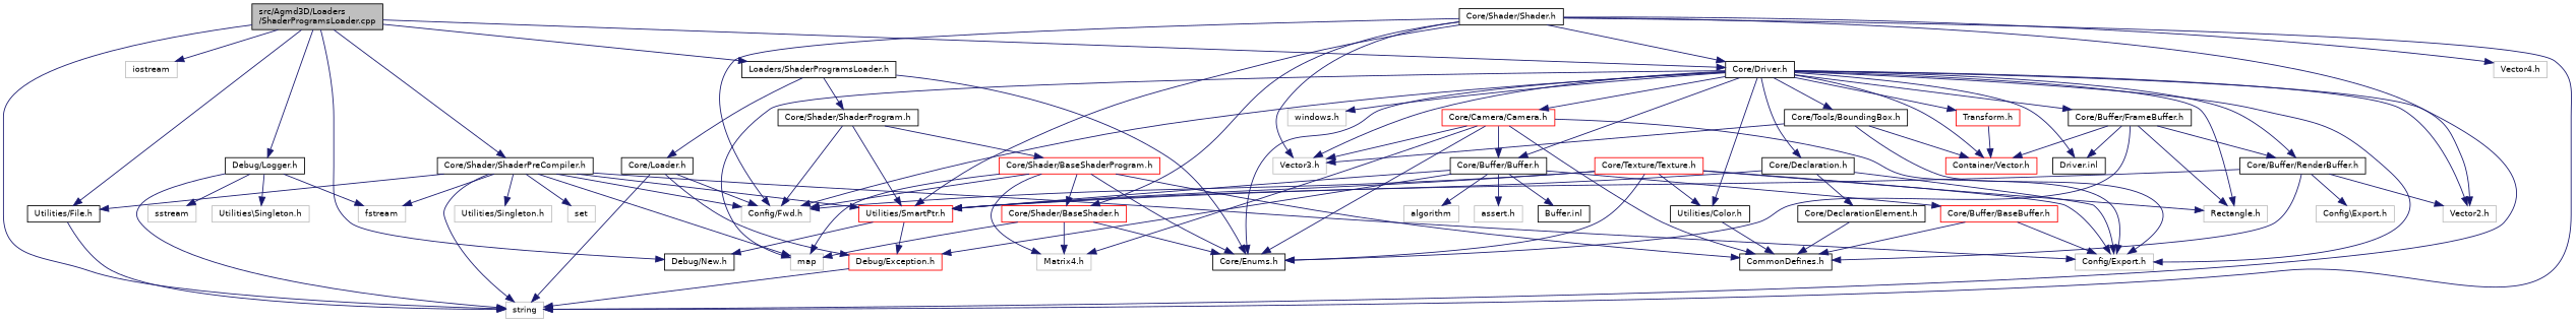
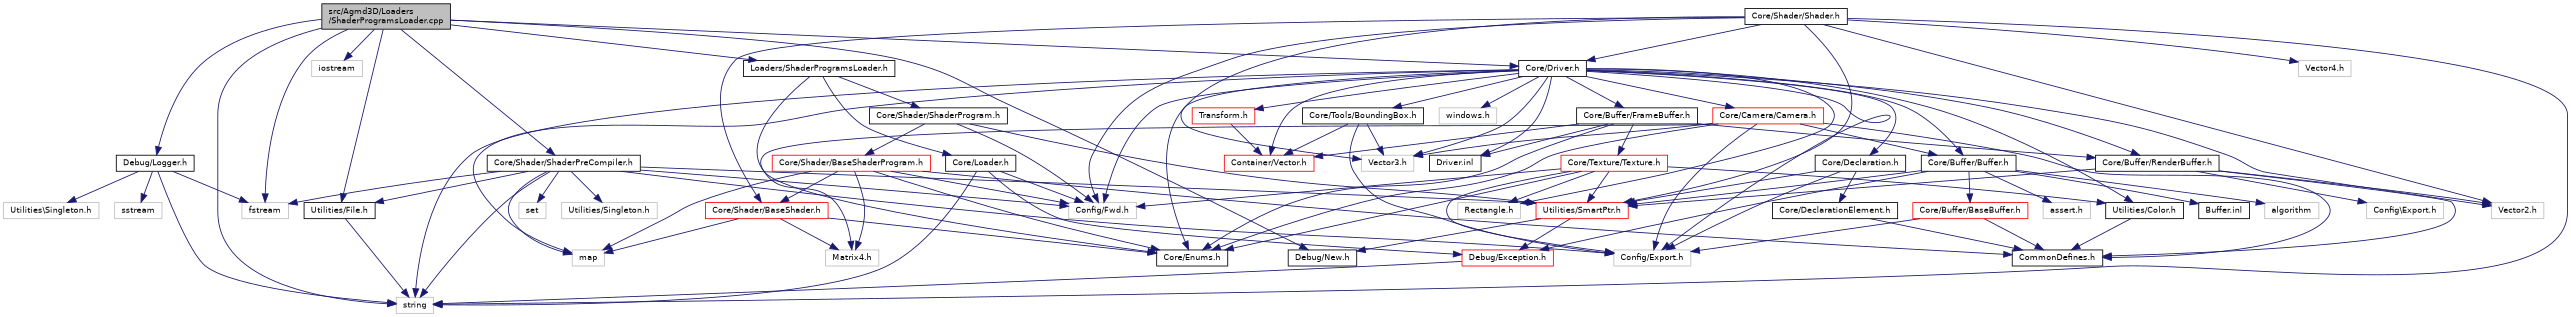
  digraph {
    node [color=black fillcolor=white fontname=Helvetica fontsize=10 shape=record style=filled]
    edge [color=midnightblue fontname=Helvetica fontsize=10 labelfontname=Helvetica labelfontsize=10 style=solid]
    n1 [fillcolor=grey75 fontcolor=black height=0.2 label="src/Agmd3D/Loaders\l/ShaderProgramsLoader.cpp" width=0.4]
    n2 [height=0.2 label="Loaders/ShaderProgramsLoader.h" width=0.4]
    n3 [color=grey75 height=0.2 label=string width=0.4]
    n4 [height=0.2 label="Debug/New.h" width=0.4]
    n5 [height=0.2 label="Core/Driver.h" width=0.4]
    n6 [color=grey75 height=0.2 label=iostream width=0.4]
    n7 [color=grey75 height=0.2 label=fstream width=0.4]
    n8 [height=0.2 label="Utilities/File.h" width=0.4]
    n9 [height=0.2 label="Debug/Logger.h" width=0.4]
    n10 [height=0.2 label="Core/Shader/ShaderPreCompiler.h" width=0.4]
    n11 [height=0.2 label="Core/Loader.h" width=0.4]
    n12 [height=0.2 label="Core/Shader/ShaderProgram.h" width=0.4]
    n13 [height=0.2 label="Core/Enums.h" width=0.4]
    n14 [color=grey75 height=0.2 label="Config/Fwd.h" width=0.4]
    n15 [color=grey75 height=0.2 label=map width=0.4]
    n16 [height=0.2 label="Utilities/Color.h" width=0.4]
    n17 [color=grey75 height=0.2 label="Config/Export.h" width=0.4]
    n18 [height=0.2 label="Core/Buffer/Buffer.h" width=0.4]
    n19 [color=grey75 height=0.2 label="Vector2.h" width=0.4]
    n20 [color=grey75 height=0.2 label="Vector3.h" width=0.4]
    n21 [height=0.2 label="Core/Buffer/FrameBuffer.h" width=0.4]
    n22 [color=grey75 height=0.2 label="Rectangle.h" width=0.4]
    n23 [height=0.2 label="Core/Buffer/RenderBuffer.h" width=0.4]
    n24 [color=red height=0.2 label="Container/Vector.h" width=0.4]
    n25 [height=0.2 label="Core/Declaration.h" width=0.4]
    n26 [color=red height=0.2 label="Core/Camera/Camera.h" width=0.4]
    n27 [height=0.2 label="Core/Tools/BoundingBox.h" width=0.4]
    n28 [color=red height=0.2 label="Transform.h" width=0.4]
    n29 [color=grey75 height=0.2 label="windows.h" width=0.4]
    n30 [height=0.2 label="Driver.inl" width=0.4]
    n31 [color=grey75 height=0.2 label=sstream width=0.4]
    n32 [color=grey75 height=0.2 label="Utilities\\Singleton.h" width=0.4]
    n33 [color=red height=0.2 label="Utilities/SmartPtr.h" width=0.4]
    n34 [color=grey75 height=0.2 label="Utilities/Singleton.h" width=0.4]
    n35 [color=grey75 height=0.2 label=set width=0.4]
    n36 [color=red height=0.2 label="Debug/Exception.h" width=0.4]
    n37 [color=red height=0.2 label="Core/Shader/BaseShaderProgram.h" width=0.4]
    n38 [color=red height=0.2 label="Core/Shader/BaseShader.h" width=0.4]
    n39 [color=grey75 height=0.2 label="Matrix4.h" width=0.4]
    n40 [height=0.2 label="CommonDefines.h" width=0.4]
    n41 [color=red height=0.2 label="Core/Buffer/BaseBuffer.h" width=0.4]
    n42 [color=grey75 height=0.2 label=algorithm width=0.4]
    n43 [color=grey75 height=0.2 label="assert.h" width=0.4]
    n44 [height=0.2 label="Buffer.inl" width=0.4]
    n45 [height=0.2 label="Core/Shader/Shader.h" width=0.4]
    n46 [color=grey75 height=0.2 label="Vector4.h" width=0.4]
    n47 [color=red height=0.2 label="Core/Texture/Texture.h" width=0.4]
    n48 [color=grey75 height=0.2 label="Config\\Export.h" width=0.4]
    n49 [height=0.2 label="Core/DeclarationElement.h" width=0.4]
    n1 -> n2
    n1 -> n3
    n1 -> n4
    n1 -> n5
    n1 -> n6
+   n1 -> n7
    n1 -> n8
    n1 -> n9
    n1 -> n10
    n2 -> n11
    n2 -> n12
    n2 -> n13
    n5 -> n3
    n5 -> n13
    n5 -> n14
    n5 -> n15
    n5 -> n16
    n5 -> n17
    n5 -> n18
    n5 -> n19
    n5 -> n20
    n5 -> n21
    n5 -> n22
    n5 -> n23
    n5 -> n24
    n5 -> n25
    n5 -> n26
    n5 -> n27
    n5 -> n28
    n5 -> n29
    n5 -> n30
    n8 -> n3
    n9 -> n3
    n9 -> n7
    n9 -> n31
    n9 -> n32
    n10 -> n3
    n10 -> n7
    n10 -> n8
    n10 -> n14
    n10 -> n15
    n10 -> n17
    n10 -> n33
    n10 -> n34
    n10 -> n35
    n11 -> n3
    n11 -> n14
    n11 -> n36
    n12 -> n14
    n12 -> n33
    n12 -> n37
    n16 -> n40
    n18 -> n33
    n18 -> n36
    n18 -> n41
    n18 -> n42
    n18 -> n43
    n18 -> n44
    n21 -> n13
    n21 -> n23
    n21 -> n24
    n21 -> n30
-   n21 -> n22
+   n21 -> n47
    n23 -> n19
    n23 -> n33
    n23 -> n40
    n23 -> n48
    n25 -> n17
    n25 -> n33
    n25 -> n49
    n26 -> n13
    n26 -> n17
    n26 -> n18
    n26 -> n20
    n26 -> n39
    n26 -> n40
    n27 -> n17
    n27 -> n20
    n27 -> n24
    n28 -> n24
    n33 -> n4
    n33 -> n36
    n36 -> n3
    n37 -> n13
    n37 -> n14
    n37 -> n15
    n37 -> n38
    n37 -> n39
    n37 -> n40
    n38 -> n13
    n38 -> n15
    n38 -> n39
    n41 -> n17
    n41 -> n40
    n45 -> n3
    n45 -> n5
    n45 -> n14
    n45 -> n19
    n45 -> n20
    n45 -> n33
    n45 -> n38
    n45 -> n46
    n47 -> n13
    n47 -> n14
    n47 -> n16
    n47 -> n17
    n47 -> n22
    n47 -> n33
    n49 -> n40
  }
